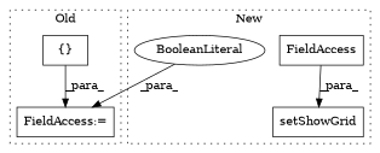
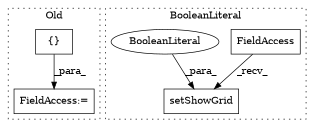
  digraph {
    node [shape=box]
    n1 [a=4 l="1,1" label="{}" s="459,501"]
    n2 [a=7 l=1 label="FieldAccess:=" s=446]
    n3 [a=32 l="12,1" label=setShowGrid s="5027,5043"]
    n4 [a=22 l=19 label=FieldAccess s=5007]
    n5 [a=9 l=4 label=BooleanLiteral s=5039 shape=ellipse]
    subgraph cluster_1 {
      label=Old
      style=dotted
      n1
      n2
    }
    subgraph cluster_2 {
-     label=New
+     label=BooleanLiteral
      style=dotted
      n3
      n4
      n5
    }
    n1 -> n2 [label=_para_]
-   n4 -> n3 [label=_para_]
-   n5 -> n2 [label=_para_]
+   n4 -> n3 [label=_recv_]
+   n5 -> n3 [label=_para_]
  }
